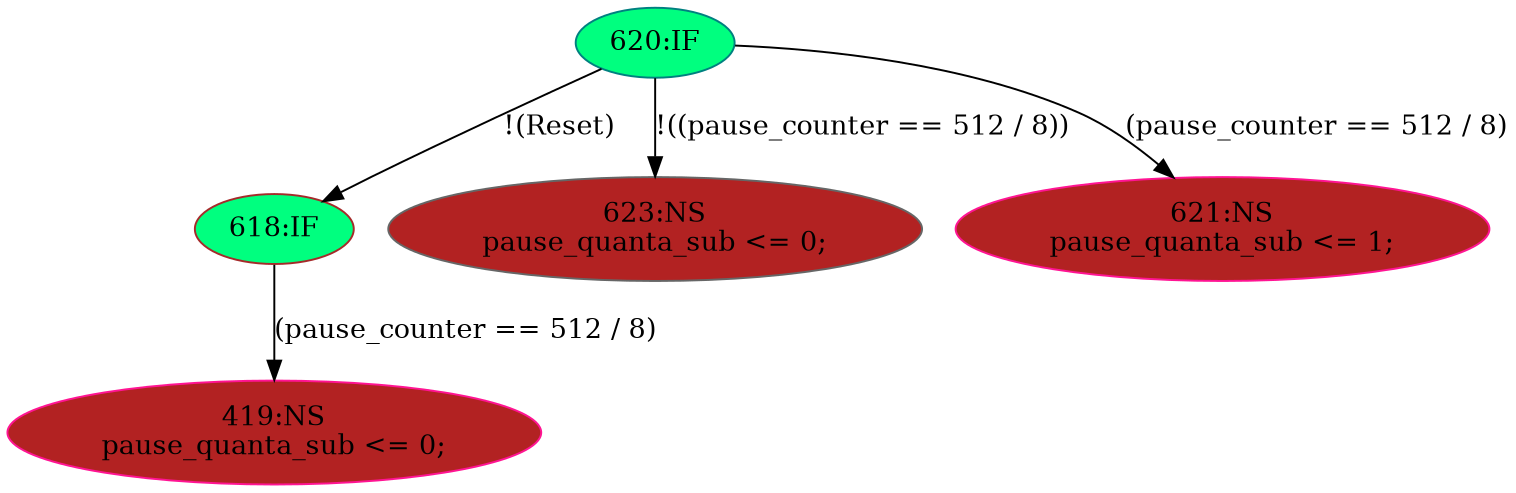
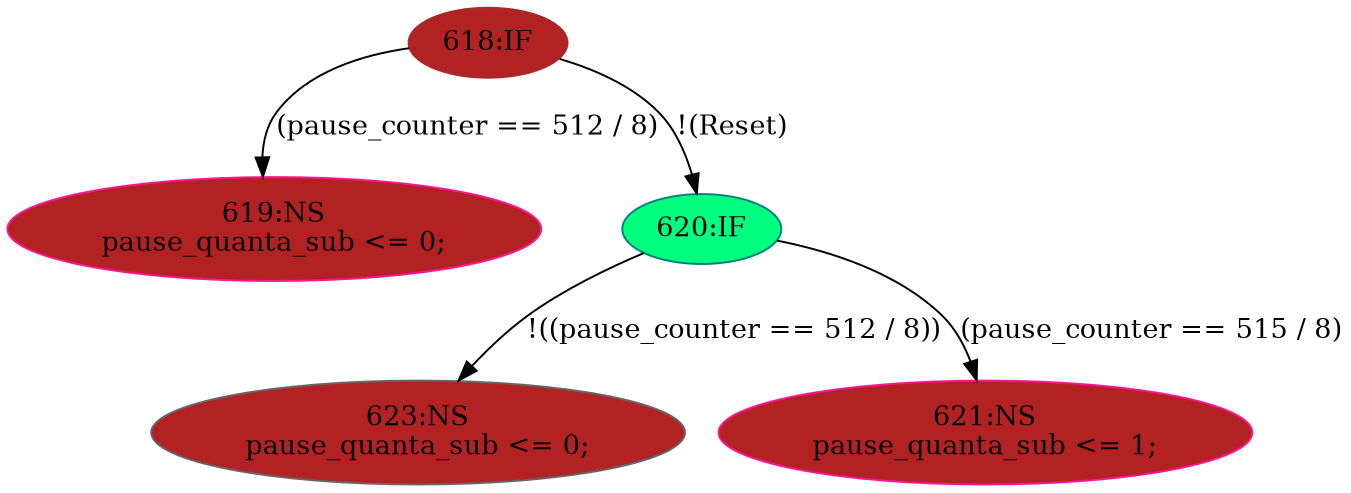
  strict digraph {
    node [color=deeppink fillcolor=firebrick statements="[]" style=filled typ=NonblockingSubstitution]
    edge [cond="['Reset']" lineno=618]
-   n1 [ast="<pyverilog.vparser.ast.IfStatement object at 0x7f104a589310>" color=brown fillcolor=springgreen label="618:IF" typ=IfStatement]
-   n2 [ast="<pyverilog.vparser.ast.NonblockingSubstitution object at 0x7f104a5897d0>" label="419:NS\npause_quanta_sub <= 0;" statements="[<pyverilog.vparser.ast.NonblockingSubstitution object at 0x7f104a5897d0>]"]
+   n1 [ast="<pyverilog.vparser.ast.IfStatement object at 0x7f104a589310>" color=brown label="618:IF" typ=IfStatement]
+   n2 [ast="<pyverilog.vparser.ast.NonblockingSubstitution object at 0x7f104a5897d0>" label="619:NS\npause_quanta_sub <= 0;" statements="[<pyverilog.vparser.ast.NonblockingSubstitution object at 0x7f104a5897d0>]"]
    n3 [ast="<pyverilog.vparser.ast.IfStatement object at 0x7f104a589350>" color=teal fillcolor=springgreen label="620:IF" typ=IfStatement]
    n4 [ast="<pyverilog.vparser.ast.NonblockingSubstitution object at 0x7f104a589390>" color=gray40 label="623:NS\npause_quanta_sub <= 0;" statements="[<pyverilog.vparser.ast.NonblockingSubstitution object at 0x7f104a589390>]"]
    n5 [ast="<pyverilog.vparser.ast.NonblockingSubstitution object at 0x7f104a589510>" label="621:NS\npause_quanta_sub <= 1;" statements="[<pyverilog.vparser.ast.NonblockingSubstitution object at 0x7f104a589510>]"]
    n1 -> n2 [label="(pause_counter == 512 / 8)"]
-   n3 -> n1 [label="!(Reset)"]
+   n1 -> n3 [label="!(Reset)"]
    n3 -> n4 [cond="['pause_counter']" label="!((pause_counter == 512 / 8))" lineno=620]
-   n3 -> n5 [cond="['pause_counter']" label="(pause_counter == 512 / 8)" lineno=620]
+   n3 -> n5 [cond="['pause_counter']" label="(pause_counter == 515 / 8)" lineno=620]
  }
